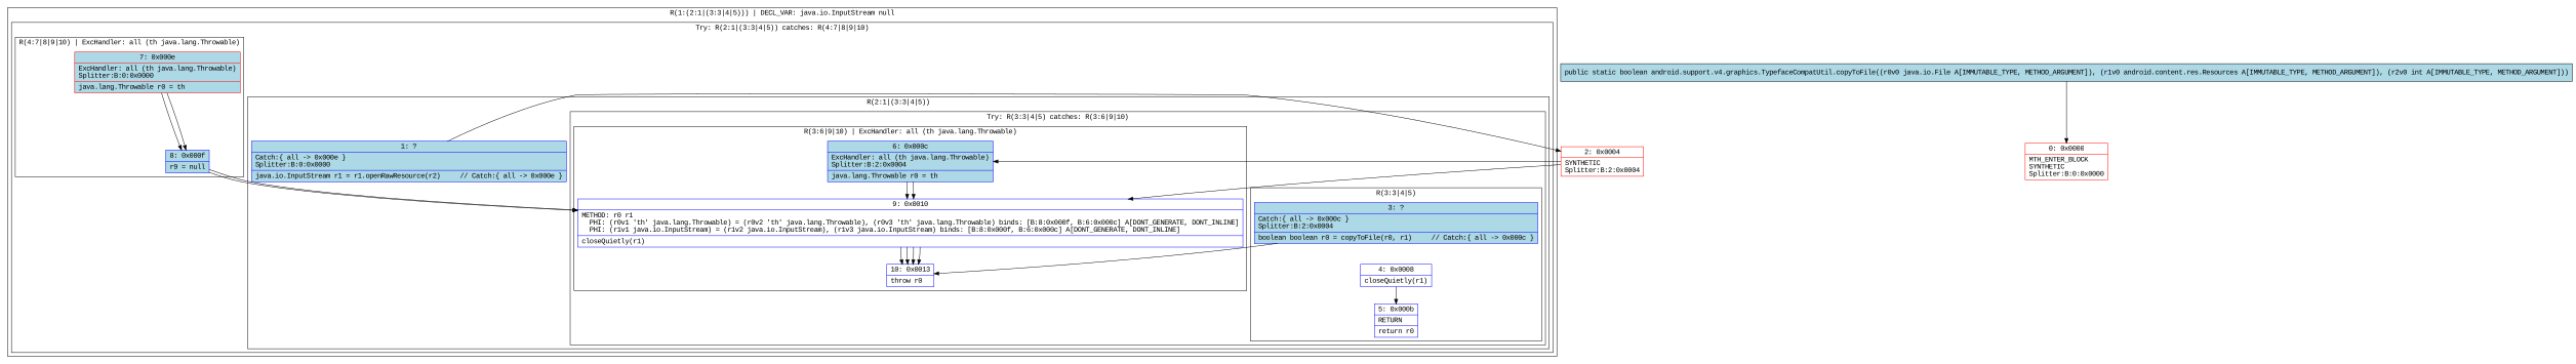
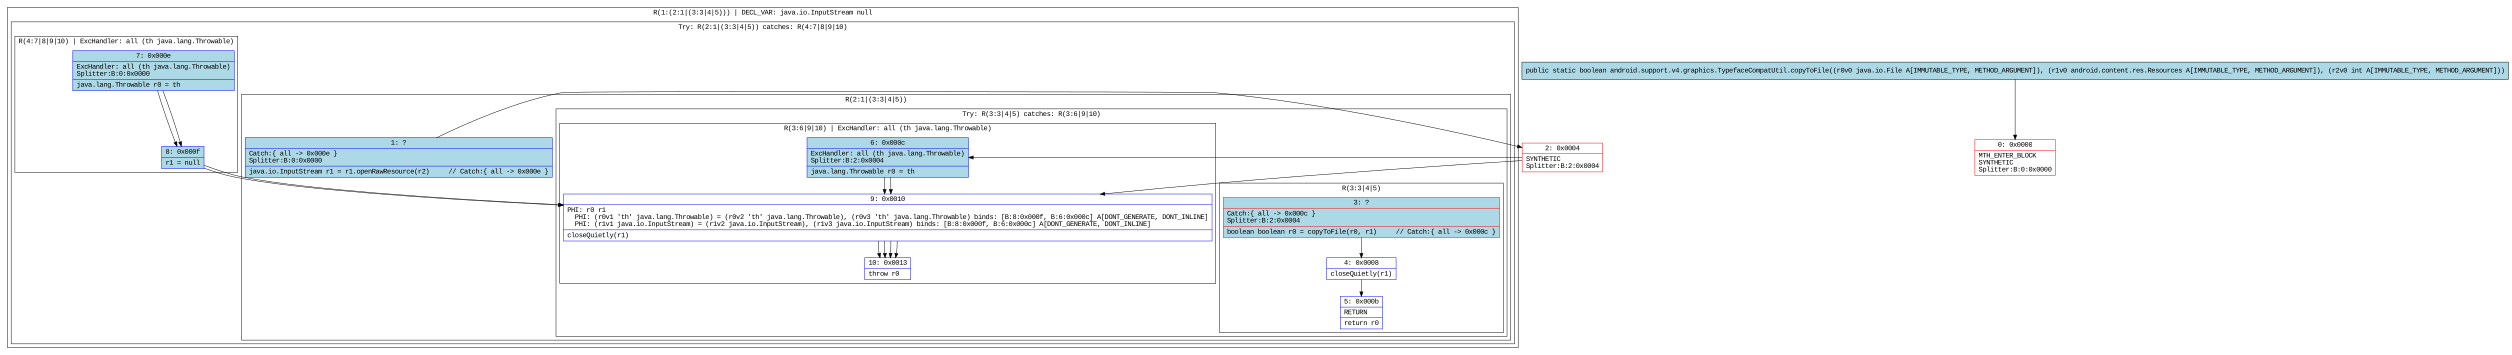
  digraph {
    fontname="Liberation Mono"
    node [color=blue fillcolor=lightblue fontname="Liberation Mono" shape=record style=filled]
    edge [fontname="Liberation Mono"]
-   n1 [label="{3\:\ ?|Catch:\{ all \-\> 0x000c \}\lSplitter:B:2:0x0004\l|boolean boolean r0 = copyToFile(r0, r1)     \/\/ Catch:\{ all \-\> 0x000c \}\l}"]
+   n1 [color=red label="{3\:\ ?|Catch:\{ all \-\> 0x000c \}\lSplitter:B:2:0x0004\l|boolean boolean r0 = copyToFile(r0, r1)     \/\/ Catch:\{ all \-\> 0x000c \}\l}"]
    n2 [fillcolor=white label="{4\:\ 0x0008|closeQuietly(r1)\l}"]
    n3 [fillcolor=white label="{5\:\ 0x000b|RETURN\l|return r0\l}"]
    n4 [label="{6\:\ 0x000c|ExcHandler: all (th java.lang.Throwable)\lSplitter:B:2:0x0004\l|java.lang.Throwable r0 = th\l}"]
-   n5 [fillcolor=white label="{9\:\ 0x0010|METHOD: r0 r1 \l  PHI: (r0v1 'th' java.lang.Throwable) = (r0v2 'th' java.lang.Throwable), (r0v3 'th' java.lang.Throwable) binds: [B:8:0x000f, B:6:0x000c] A[DONT_GENERATE, DONT_INLINE]\l  PHI: (r1v1 java.io.InputStream) = (r1v2 java.io.InputStream), (r1v3 java.io.InputStream) binds: [B:8:0x000f, B:6:0x000c] A[DONT_GENERATE, DONT_INLINE]\l|closeQuietly(r1)\l}"]
+   n5 [fillcolor=white label="{9\:\ 0x0010|PHI: r0 r1 \l  PHI: (r0v1 'th' java.lang.Throwable) = (r0v2 'th' java.lang.Throwable), (r0v3 'th' java.lang.Throwable) binds: [B:8:0x000f, B:6:0x000c] A[DONT_GENERATE, DONT_INLINE]\l  PHI: (r1v1 java.io.InputStream) = (r1v2 java.io.InputStream), (r1v3 java.io.InputStream) binds: [B:8:0x000f, B:6:0x000c] A[DONT_GENERATE, DONT_INLINE]\l|closeQuietly(r1)\l}"]
    n6 [fillcolor=white label="{10\:\ 0x0013|throw r0\l}"]
    n7 [label="{1\:\ ?|Catch:\{ all \-\> 0x000e \}\lSplitter:B:0:0x0000\l|java.io.InputStream r1 = r1.openRawResource(r2)     \/\/ Catch:\{ all \-\> 0x000e \}\l}"]
-   n8 [color=red label="{7\:\ 0x000e|ExcHandler: all (th java.lang.Throwable)\lSplitter:B:0:0x0000\l|java.lang.Throwable r0 = th\l}"]
-   n9 [label="{8\:\ 0x000f|r9 = null\l}"]
+   n8 [label="{7\:\ 0x000e|ExcHandler: all (th java.lang.Throwable)\lSplitter:B:0:0x0000\l|java.lang.Throwable r0 = th\l}"]
+   n9 [label="{8\:\ 0x000f|r1 = null\l}"]
    n10 [color=red fillcolor=white label="{2\:\ 0x0004|SYNTHETIC\lSplitter:B:2:0x0004\l}"]
    n11 [color=red fillcolor=white label="{0\:\ 0x0000|MTH_ENTER_BLOCK\lSYNTHETIC\lSplitter:B:0:0x0000\l}"]
    n12 [label="{public static boolean android.support.v4.graphics.TypefaceCompatUtil.copyToFile((r0v0 java.io.File A[IMMUTABLE_TYPE, METHOD_ARGUMENT]), (r1v0 android.content.res.Resources A[IMMUTABLE_TYPE, METHOD_ARGUMENT]), (r2v0 int A[IMMUTABLE_TYPE, METHOD_ARGUMENT])) }" color=""]
    subgraph cluster_1 {
      label="R(1:(2:1|(3:3|4|5))) | DECL_VAR: java.io.InputStream null\l"
      subgraph cluster_2 {
        label="Try: R(2:1|(3:3|4|5)) catches: R(4:7|8|9|10)"
        subgraph cluster_3 {
          label="R(2:1|(3:3|4|5))"
          n7
          subgraph cluster_4 {
            label="Try: R(3:3|4|5) catches: R(3:6|9|10)"
            subgraph cluster_5 {
              label="R(3:3|4|5)"
              n1
              n2
              n3
            }
            subgraph cluster_6 {
              label="R(3:6|9|10) | ExcHandler: all (th java.lang.Throwable)\l"
              n4
              n5
              n6
            }
          }
        }
        subgraph cluster_7 {
          label="R(4:7|8|9|10) | ExcHandler: all (th java.lang.Throwable)\l"
          n8
          n9
        }
      }
    }
    subgraph cluster_8 {
      label="R(4:7|8|9|10) | ExcHandler: all (th java.lang.Throwable)\l"
    }
    subgraph cluster_9 {
      label="R(3:6|9|10) | ExcHandler: all (th java.lang.Throwable)\l"
    }
-   n1 -> n6
+   n1 -> n2
    n2 -> n3
    n4 -> n5
    n4 -> n5
    n5 -> n6
    n5 -> n6
    n5 -> n6
    n5 -> n6
    n7 -> n10
    n8 -> n9
    n8 -> n9
    n9 -> n5
    n9 -> n5
    n10 -> n4
    n10 -> n5
    n12 -> n11
  }
